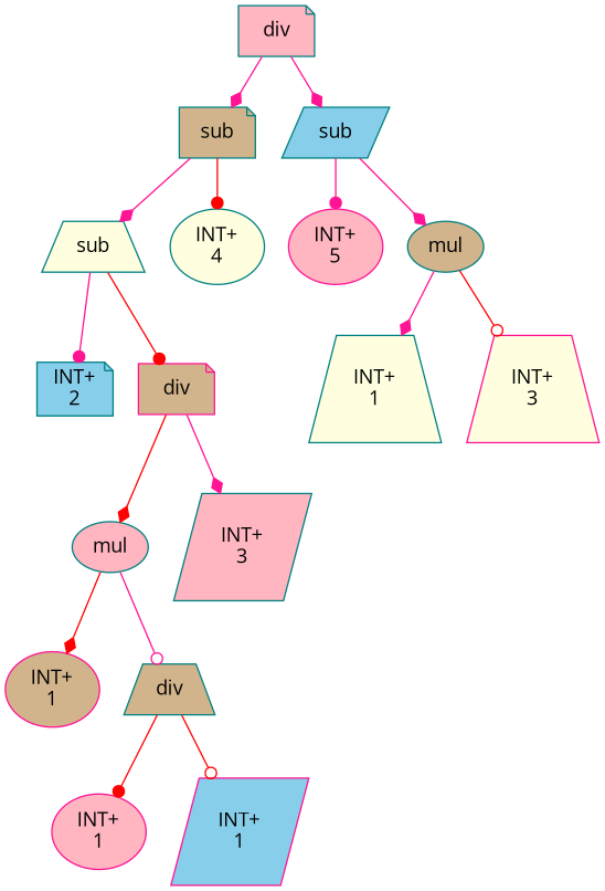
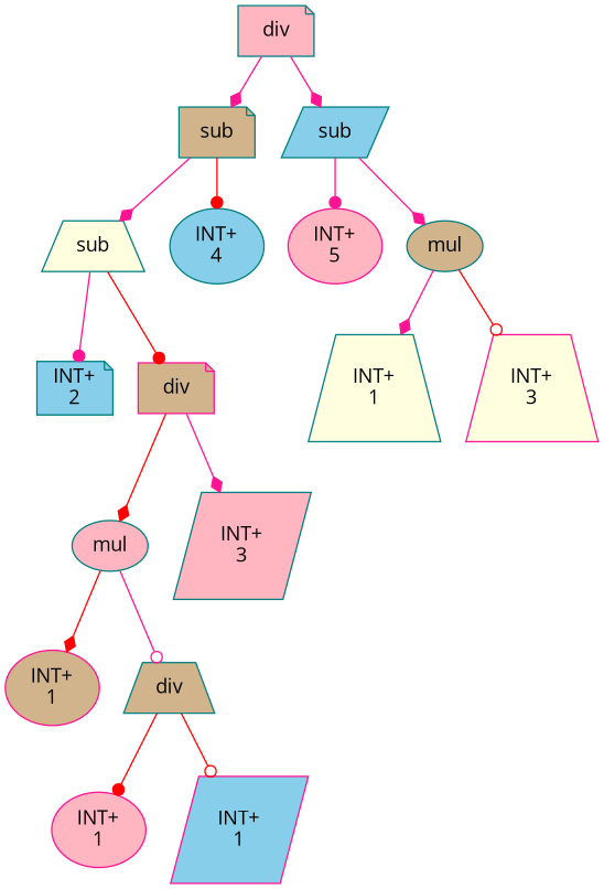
  digraph {
    fontname="Open Sans"
    node [shape=ellipse style=filled fillcolor=lightpink color=teal fontname="Open Sans"]
    edge [color=deeppink arrowhead=diamond fontname="Open Sans"]
    n1 [label=div shape=note]
    n2 [label=sub shape=note fillcolor=tan]
    n3 [label=sub shape=parallelogram fillcolor=skyblue]
    n4 [label=sub shape=trapezium fillcolor=lightyellow]
-   n5 [label="INT+\n4" fillcolor=lightyellow]
+   n5 [label="INT+\n4" fillcolor=skyblue]
    n6 [label="INT+\n2" shape=note fillcolor=skyblue]
    n7 [label=div shape=note fillcolor=tan color=deeppink]
    n8 [label=mul]
    n9 [label="INT+\n3" shape=parallelogram]
    n10 [label="INT+\n1" fillcolor=tan color=deeppink]
    n11 [label=div shape=trapezium fillcolor=tan]
    n12 [label="INT+\n1" color=deeppink]
    n13 [label="INT+\n1" shape=parallelogram fillcolor=skyblue color=deeppink]
    n14 [label="INT+\n5" color=deeppink]
    n15 [label=mul fillcolor=tan]
    n16 [label="INT+\n1" shape=trapezium fillcolor=lightyellow]
    n17 [label="INT+\n3" shape=trapezium fillcolor=lightyellow color=deeppink]
    n1 -> n2
    n1 -> n3
    n2 -> n4
    n2 -> n5 [color=red arrowhead=dot]
    n3 -> n14 [arrowhead=dot]
    n3 -> n15
    n4 -> n6 [arrowhead=dot]
    n4 -> n7 [color=red arrowhead=dot]
    n7 -> n8 [color=red]
    n7 -> n9
    n8 -> n10 [color=red]
    n8 -> n11 [arrowhead=odot]
    n11 -> n12 [color=red arrowhead=dot]
    n11 -> n13 [color=red arrowhead=odot]
    n15 -> n16
    n15 -> n17 [color=red arrowhead=odot]
  }
